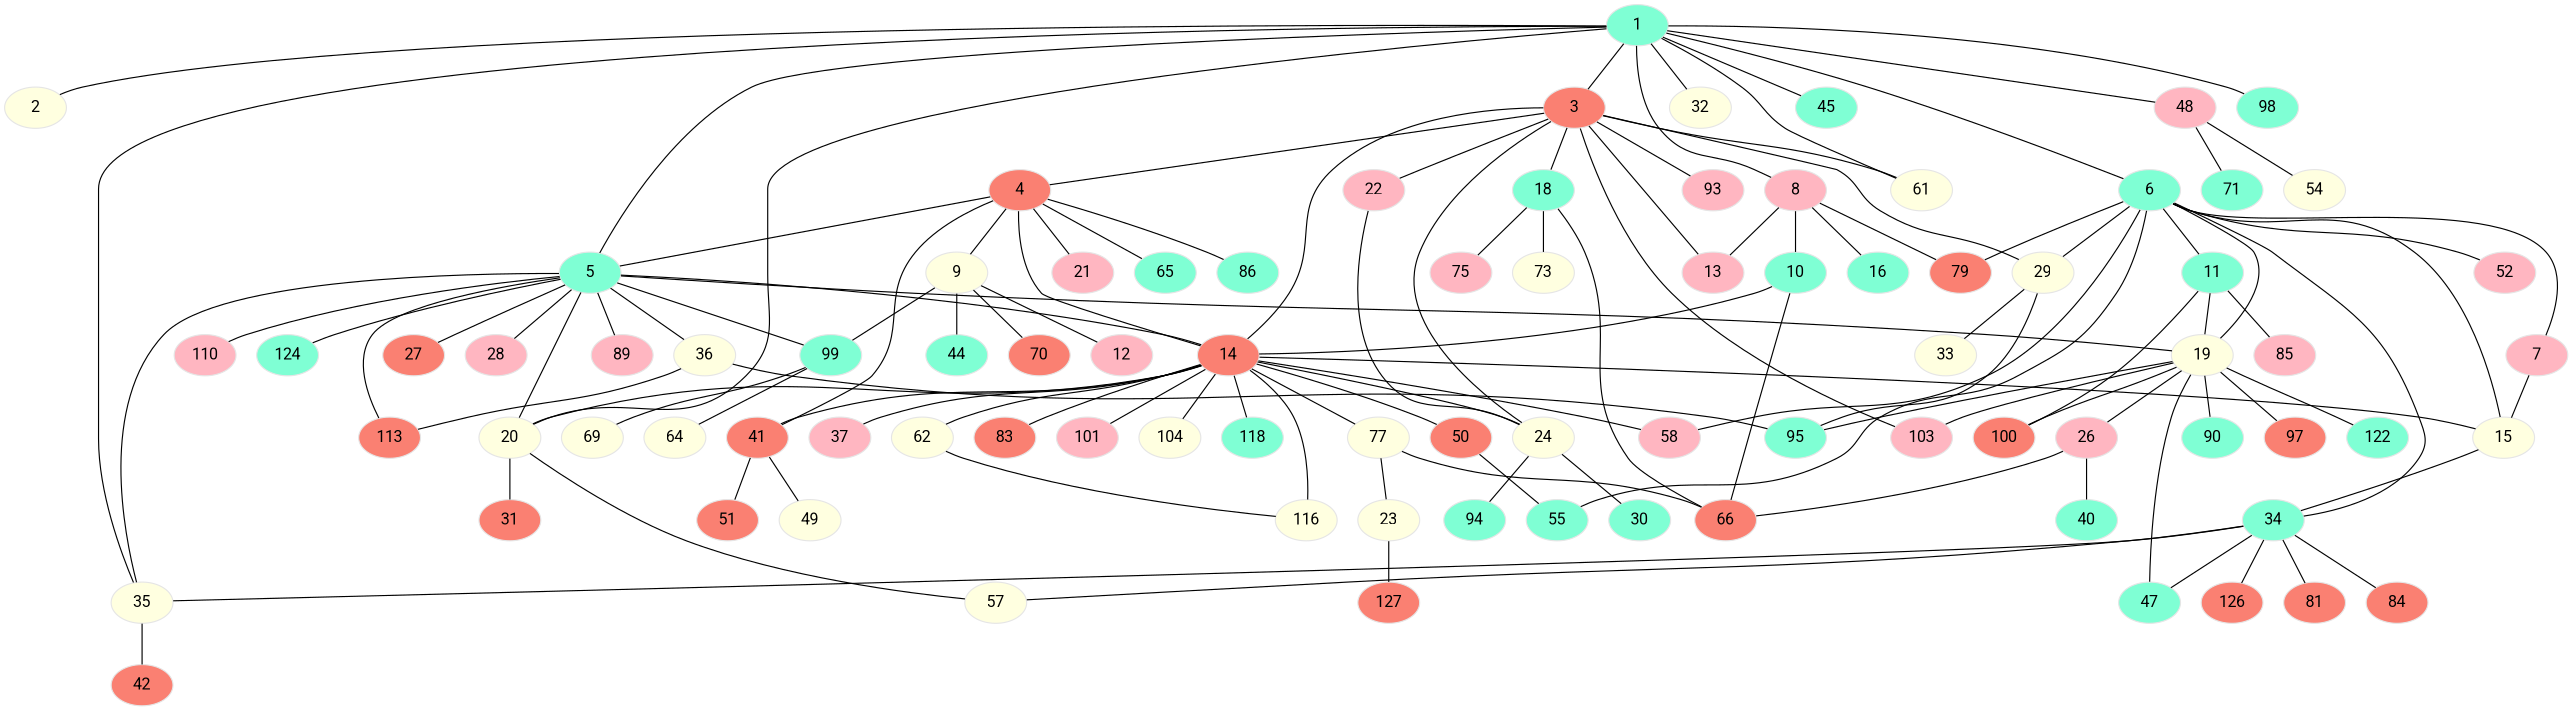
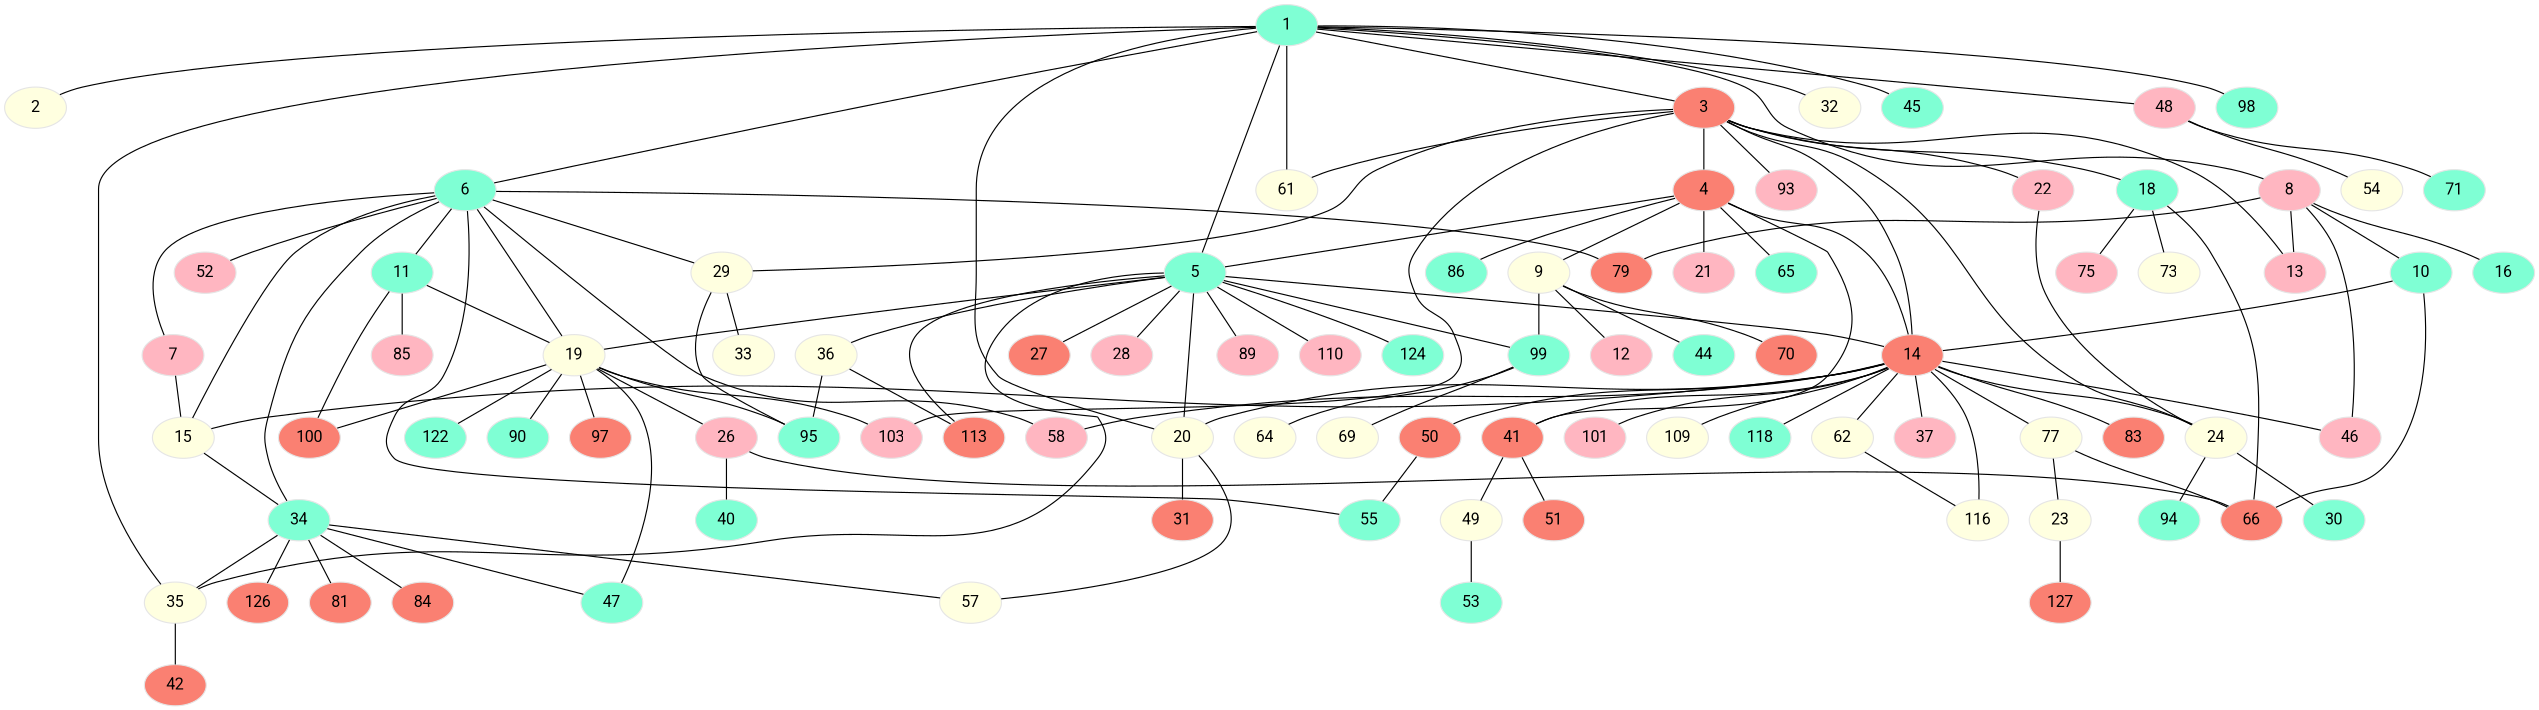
  graph {
    fontname=Roboto
    node [color=gray90 fillcolor=aquamarine fontname=Roboto style=filled]
    edge [fontname=Roboto]
    2 [fillcolor=lightyellow]
    1
    3 [fillcolor=salmon]
    5
    6
    8 [fillcolor=lightpink]
    20 [fillcolor=lightyellow super="+63+72+108+112+43"]
    32 [fillcolor=lightyellow]
    35 [fillcolor=lightyellow super="+114+115+87+121"]
    45
    48 [fillcolor=lightpink]
    61 [fillcolor=lightyellow super="+77+80+78"]
    98
    4 [fillcolor=salmon]
    13 [fillcolor=lightpink]
    14 [fillcolor=salmon super="+67+39+76+25"]
    18
    22 [fillcolor=lightpink]
    24 [fillcolor=lightyellow]
    29 [fillcolor=lightyellow]
    93 [fillcolor=lightpink]
    103 [fillcolor=lightpink]
    19 [fillcolor=lightyellow super="+38"]
    27 [fillcolor=salmon]
    28 [fillcolor=lightpink]
    36 [fillcolor=lightyellow]
    n27 [label=99]
    89 [fillcolor=lightpink]
    110 [fillcolor=lightpink]
    113 [fillcolor=salmon]
    124
    7 [fillcolor=lightpink]
    11
    15 [fillcolor=lightyellow super="+58+74"]
    34
    52 [fillcolor=lightpink]
    55
    n38 [fillcolor=lightpink label=58 super="+123"]
    79 [fillcolor=salmon]
    10
    16
+   46 [fillcolor=lightpink]
    31 [fillcolor=salmon]
    57 [fillcolor=lightyellow super="+128"]
    42 [fillcolor=salmon]
    54 [fillcolor=lightyellow]
    71
    9 [fillcolor=lightyellow]
    21 [fillcolor=lightpink super="+96"]
    41 [fillcolor=salmon super="+92+106+111"]
    65
    86
    n53 [fillcolor=lightyellow label=77]
    37 [fillcolor=lightpink]
    50 [fillcolor=salmon]
    62 [fillcolor=lightyellow super="+82"]
    83 [fillcolor=salmon super="+120"]
    101 [fillcolor=lightpink]
-   109 [fillcolor=lightyellow label=104]
+   109 [fillcolor=lightyellow]
    116 [fillcolor=lightyellow super="+119"]
    118
    66 [fillcolor=salmon super="+68"]
    73 [fillcolor=lightyellow]
    75 [fillcolor=lightpink]
    30
    94
    95 [super="+105"]
    33 [fillcolor=lightyellow]
    12 [fillcolor=lightpink]
    44
    70 [fillcolor=salmon]
    49 [fillcolor=lightyellow]
    51 [fillcolor=salmon]
    100 [fillcolor=salmon]
    26 [fillcolor=lightpink]
    47
    90
    97 [fillcolor=salmon super="+117"]
    122
    64 [fillcolor=lightyellow]
    69 [fillcolor=lightyellow]
    85 [fillcolor=lightpink]
    81 [fillcolor=salmon]
    84 [fillcolor=salmon]
    126 [fillcolor=salmon]
    23 [fillcolor=lightyellow]
    127 [fillcolor=salmon]
    40
+   53
    1 -- 2
    1 -- 3
    1 -- 5
    1 -- 6
    1 -- 8
    1 -- 20 [weight=2]
    1 -- 32
    1 -- 35
    1 -- 45
    1 -- 48
    1 -- 61
    1 -- 98
    3 -- 61
    3 -- 4
    3 -- 13
    3 -- 14
    3 -- 18
    3 -- 22
    3 -- 24
    3 -- 29
    3 -- 93
    3 -- 103
    5 -- 20
    5 -- 35
    5 -- 14
    5 -- 19
    5 -- 27
    5 -- 28
    5 -- 36
    5 -- n27
    5 -- 89
    5 -- 110
    5 -- 113
    5 -- 124
    6 -- 29
    6 -- 19
    6 -- 7
    6 -- 11
    6 -- 15
    6 -- 34
    6 -- 52
    6 -- 55
    6 -- n38
    6 -- 79
    8 -- 13
    8 -- 79
    8 -- 10
    8 -- 16
+   8 -- 46
    20 -- 31
    20 -- 57
    35 -- 42
    48 -- 54
    48 -- 71
    4 -- 5
    4 -- 14 [weight=2]
    4 -- 9
    4 -- 21
    4 -- 41
    4 -- 65
    4 -- 86
    14 -- 20
    14 -- 24
    14 -- 15
    14 -- n38
+   14 -- 46
    14 -- 41
    14 -- n53
    14 -- 37
    14 -- 50
    14 -- 62
    14 -- 83
    14 -- 101
    14 -- 109
    14 -- 116 [weight=2]
    14 -- 118
    18 -- 66
    18 -- 73
    18 -- 75
    22 -- 24
    24 -- 30
    24 -- 94
    29 -- 95
    29 -- 33
    19 -- 103
    19 -- 95
    19 -- 100
    19 -- 26
    19 -- 47
    19 -- 90
    19 -- 97
    19 -- 122
    36 -- 113
    36 -- 95
    n27 -- 64
    n27 -- 69
    7 -- 15
    11 -- 19
    11 -- 100
    11 -- 85
    15 -- 34
    34 -- 35
    34 -- 57
    34 -- 47
    34 -- 81
    34 -- 84
    34 -- 126
    10 -- 14
    10 -- 66
    9 -- n27
    9 -- 12
    9 -- 44
    9 -- 70
    41 -- 49
    41 -- 51
    n53 -- 66
    n53 -- 23
    50 -- 55
    62 -- 116
+   49 -- 53
    26 -- 66
    26 -- 40
    23 -- 127
  }
